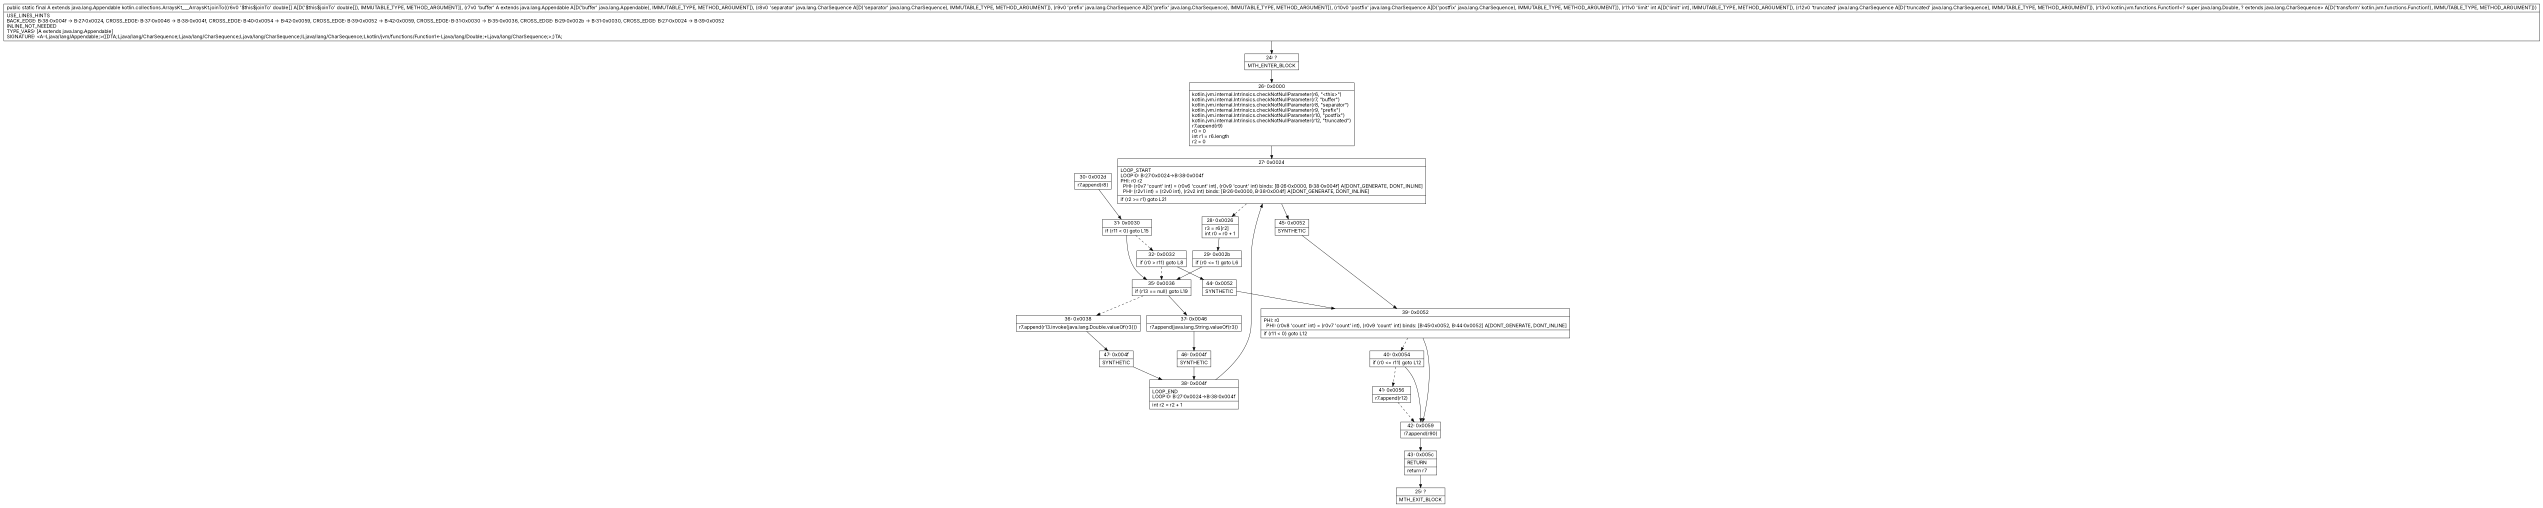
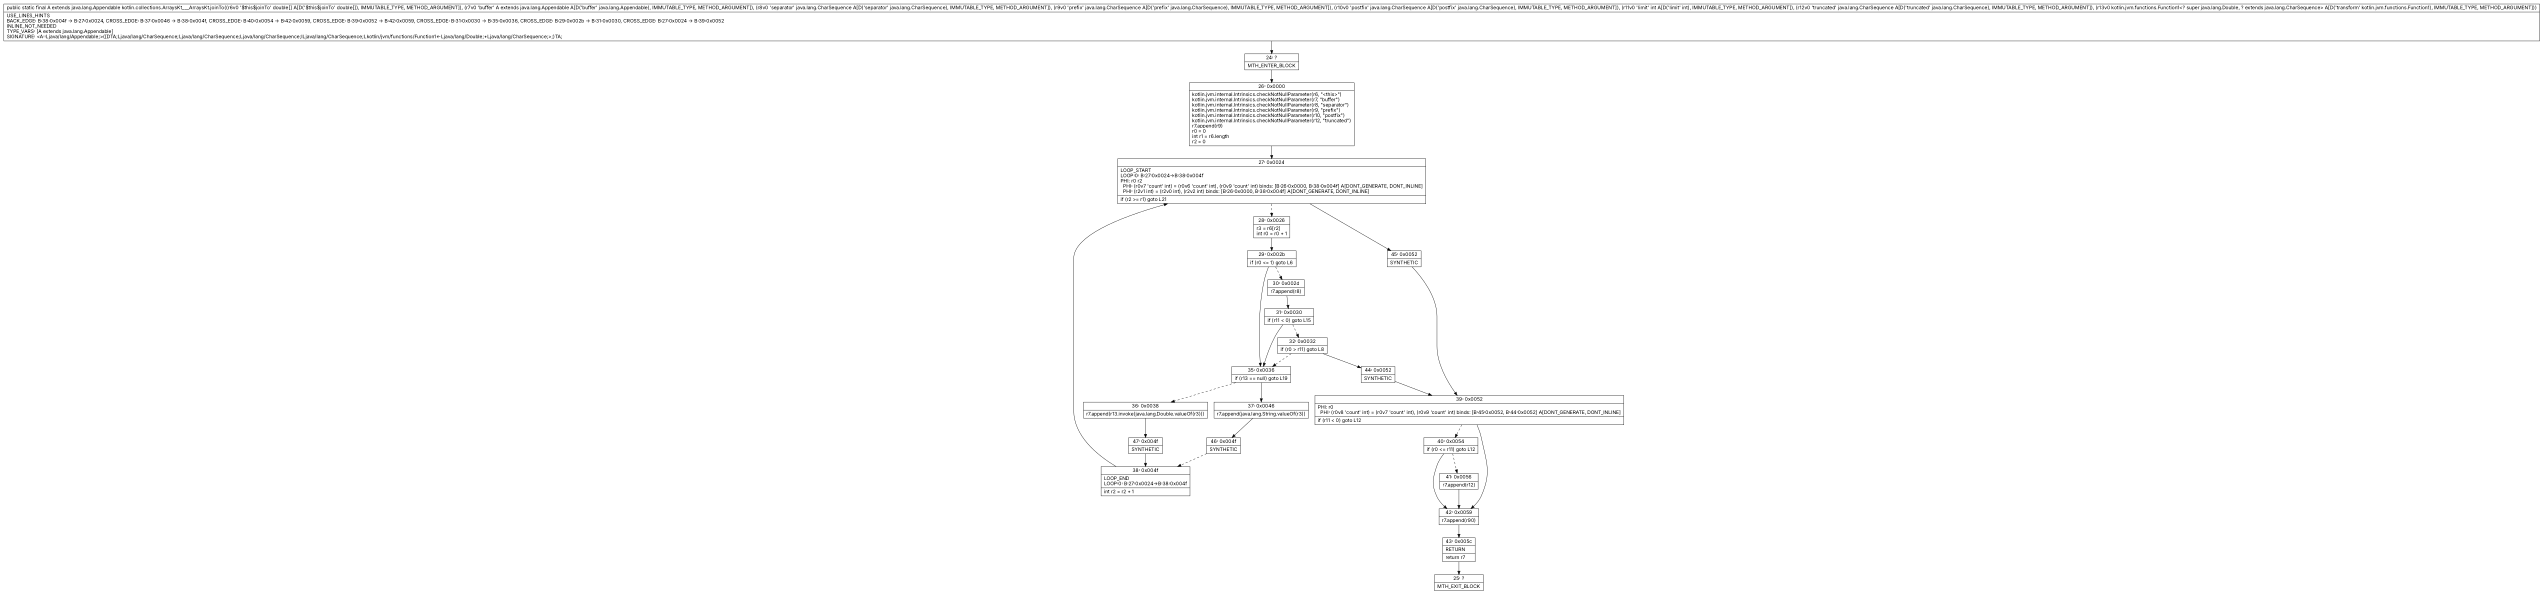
  digraph {
    fontname=Inter
    node [fontname=Inter shape=record]
    edge [fontname=Inter]
    n1 [label="{24\:\ ?|MTH_ENTER_BLOCK\l}"]
    n2 [label="{26\:\ 0x0000|kotlin.jvm.internal.Intrinsics.checkNotNullParameter(r6, \"\<this\>\")\lkotlin.jvm.internal.Intrinsics.checkNotNullParameter(r7, \"buffer\")\lkotlin.jvm.internal.Intrinsics.checkNotNullParameter(r8, \"separator\")\lkotlin.jvm.internal.Intrinsics.checkNotNullParameter(r9, \"prefix\")\lkotlin.jvm.internal.Intrinsics.checkNotNullParameter(r10, \"postfix\")\lkotlin.jvm.internal.Intrinsics.checkNotNullParameter(r12, \"truncated\")\lr7.append(r9)\lr0 = 0\lint r1 = r6.length\lr2 = 0\l}"]
    n3 [label="{27\:\ 0x0024|LOOP_START\lLOOP:0: B:27:0x0024\-\>B:38:0x004f\lPHI: r0 r2 \l  PHI: (r0v7 'count' int) = (r0v6 'count' int), (r0v9 'count' int) binds: [B:26:0x0000, B:38:0x004f] A[DONT_GENERATE, DONT_INLINE]\l  PHI: (r2v1 int) = (r2v0 int), (r2v2 int) binds: [B:26:0x0000, B:38:0x004f] A[DONT_GENERATE, DONT_INLINE]\l|if (r2 \>= r1) goto L21\l}"]
    n4 [label="{28\:\ 0x0026|r3 = r6[r2]\lint r0 = r0 + 1\l}"]
    n5 [label="{45\:\ 0x0052|SYNTHETIC\l}"]
    n6 [label="{29\:\ 0x002b|if (r0 \<= 1) goto L6\l}"]
    n7 [label="{39\:\ 0x0052|PHI: r0 \l  PHI: (r0v8 'count' int) = (r0v7 'count' int), (r0v9 'count' int) binds: [B:45:0x0052, B:44:0x0052] A[DONT_GENERATE, DONT_INLINE]\l|if (r11 \< 0) goto L12\l}"]
    n8 [label="{30\:\ 0x002d|r7.append(r8)\l}"]
    n9 [label="{35\:\ 0x0036|if (r13 == null) goto L19\l}"]
    n10 [label="{31\:\ 0x0030|if (r11 \< 0) goto L15\l}"]
    n11 [label="{32\:\ 0x0032|if (r0 \> r11) goto L8\l}"]
    n12 [label="{44\:\ 0x0052|SYNTHETIC\l}"]
    n13 [label="{36\:\ 0x0038|r7.append(r13.invoke(java.lang.Double.valueOf(r3)))\l}"]
    n14 [label="{37\:\ 0x0046|r7.append(java.lang.String.valueOf(r3))\l}"]
    n15 [label="{40\:\ 0x0054|if (r0 \<= r11) goto L12\l}"]
    n16 [label="{42\:\ 0x0059|r7.append(r90)\l}"]
    n17 [label="{41\:\ 0x0056|r7.append(r12)\l}"]
    n18 [label="{43\:\ 0x005c|RETURN\l|return r7\l}"]
    n19 [label="{25\:\ ?|MTH_EXIT_BLOCK\l}"]
    n20 [label="{47\:\ 0x004f|SYNTHETIC\l}"]
    n21 [label="{46\:\ 0x004f|SYNTHETIC\l}"]
    n22 [label="{38\:\ 0x004f|LOOP_END\lLOOP:0: B:27:0x0024\-\>B:38:0x004f\l|int r2 = r2 + 1\l}"]
    n23 [label="{public static final A extends java.lang.Appendable kotlin.collections.ArraysKt___ArraysKt.joinTo((r6v0 '$this$joinTo' double[] A[D('$this$joinTo' double[]), IMMUTABLE_TYPE, METHOD_ARGUMENT]), (r7v0 'buffer' A extends java.lang.Appendable A[D('buffer' java.lang.Appendable), IMMUTABLE_TYPE, METHOD_ARGUMENT]), (r8v0 'separator' java.lang.CharSequence A[D('separator' java.lang.CharSequence), IMMUTABLE_TYPE, METHOD_ARGUMENT]), (r9v0 'prefix' java.lang.CharSequence A[D('prefix' java.lang.CharSequence), IMMUTABLE_TYPE, METHOD_ARGUMENT]), (r10v0 'postfix' java.lang.CharSequence A[D('postfix' java.lang.CharSequence), IMMUTABLE_TYPE, METHOD_ARGUMENT]), (r11v0 'limit' int A[D('limit' int), IMMUTABLE_TYPE, METHOD_ARGUMENT]), (r12v0 'truncated' java.lang.CharSequence A[D('truncated' java.lang.CharSequence), IMMUTABLE_TYPE, METHOD_ARGUMENT]), (r13v0 kotlin.jvm.functions.Function1\<? super java.lang.Double, ? extends java.lang.CharSequence\> A[D('transform' kotlin.jvm.functions.Function1), IMMUTABLE_TYPE, METHOD_ARGUMENT]))  | USE_LINES_HINTS\lBACK_EDGE: B:38:0x004f \-\> B:27:0x0024, CROSS_EDGE: B:37:0x0046 \-\> B:38:0x004f, CROSS_EDGE: B:40:0x0054 \-\> B:42:0x0059, CROSS_EDGE: B:39:0x0052 \-\> B:42:0x0059, CROSS_EDGE: B:31:0x0030 \-\> B:35:0x0036, CROSS_EDGE: B:29:0x002b \-\> B:31:0x0030, CROSS_EDGE: B:27:0x0024 \-\> B:39:0x0052\lINLINE_NOT_NEEDED\lTYPE_VARS: [A extends java.lang.Appendable]\lSIGNATURE: \<A::Ljava\/lang\/Appendable;\>([DTA;Ljava\/lang\/CharSequence;Ljava\/lang\/CharSequence;Ljava\/lang\/CharSequence;ILjava\/lang\/CharSequence;Lkotlin\/jvm\/functions\/Function1\<\-Ljava\/lang\/Double;+Ljava\/lang\/CharSequence;\>;)TA;\l}"]
    n1 -> n2
    n2 -> n3
    n3 -> n4 [style=dashed]
    n3 -> n5
    n4 -> n6
    n5 -> n7
+   n6 -> n8 [style=dashed]
    n6 -> n9
    n7 -> n15 [style=dashed]
    n7 -> n16
    n8 -> n10
    n9 -> n13 [style=dashed]
    n9 -> n14
    n10 -> n9
    n10 -> n11 [style=dashed]
    n11 -> n9 [style=dashed]
    n11 -> n12
    n12 -> n7
    n13 -> n20
    n14 -> n21
    n15 -> n16
    n15 -> n17 [style=dashed]
    n16 -> n18
-   n17 -> n16 [style=dashed]
+   n17 -> n16
    n18 -> n19
    n20 -> n22
-   n21 -> n22
+   n21 -> n22 [style=dashed]
    n22 -> n3
    n23 -> n1
  }
